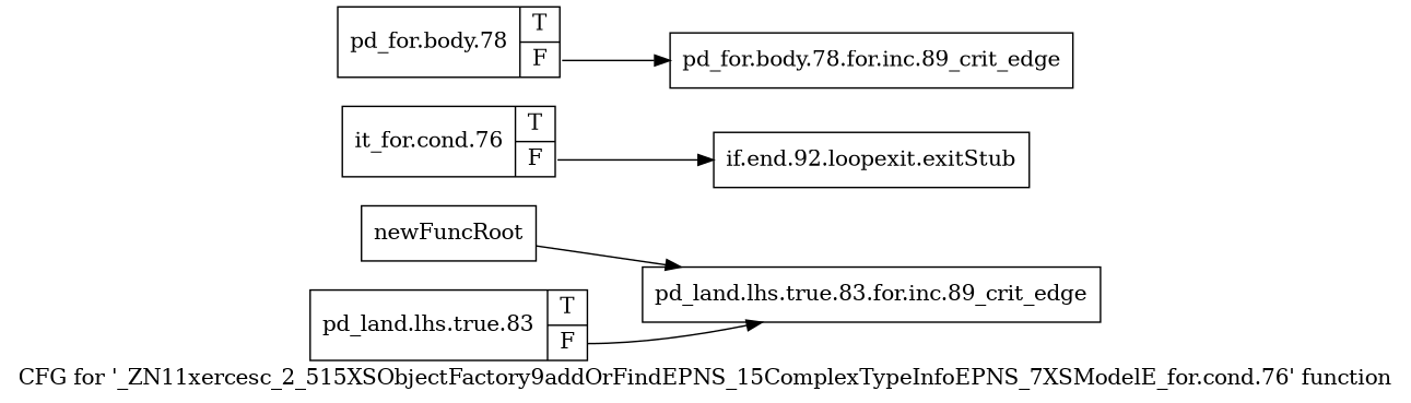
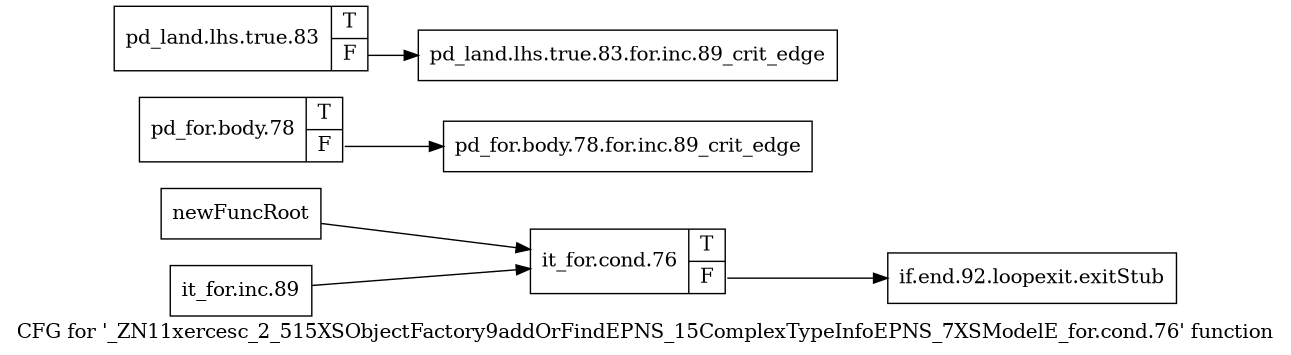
  digraph {
    label="CFG for '_ZN11xercesc_2_515XSObjectFactory9addOrFindEPNS_15ComplexTypeInfoEPNS_7XSModelE_for.cond.76' function"
    rankdir=LR
    node [shape=record]
    edge [tailport=s1]
    n1 [label="{newFuncRoot}"]
    n2 [label="{it_for.cond.76|{<s0>T|<s1>F}}"]
    n3 [label="{if.end.92.loopexit.exitStub}"]
    n4 [label="{pd_for.body.78|{<s0>T|<s1>F}}"]
    n5 [label="{pd_for.body.78.for.inc.89_crit_edge}"]
    n6 [label="{pd_land.lhs.true.83|{<s0>T|<s1>F}}"]
    n7 [label="{pd_land.lhs.true.83.for.inc.89_crit_edge}"]
-   n1 -> n7 [tailport=""]
+   n8 [label="{it_for.inc.89}"]
+   n1 -> n2 [tailport=""]
    n2 -> n3
    n4 -> n5
    n6 -> n7
+   n8 -> n2 [tailport=""]
  }
